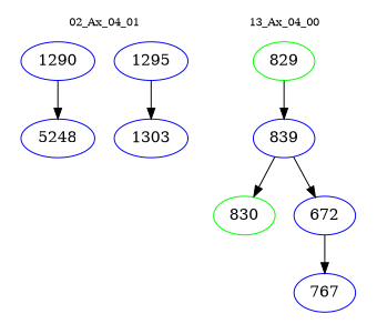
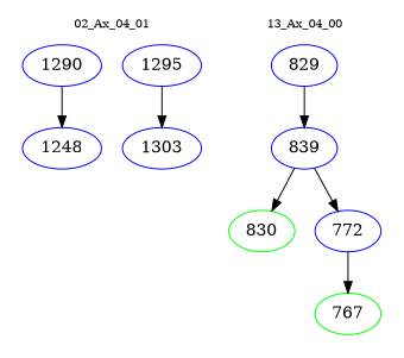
  digraph {
    node [color=blue]
    edge [color=black]
    n1 [label=1295]
    n2 [label=1290]
    n3 [label=1303]
-   n4 [label=5248]
-   n5 [color=green label=829]
+   n4 [label=1248]
+   n5 [label=829]
    n6 [label=839]
    n7 [color=green label=830]
-   n8 [label=672]
-   n9 [label=767]
+   n8 [label=772]
+   n9 [color=green label=767]
    subgraph cluster_1 {
      color=white
      fontsize=10
      label="02_Ax_04_01"
      n1
      n2
      n3
      n4
    }
    subgraph cluster_2 {
      color=white
      fontsize=10
      label="13_Ax_04_00"
      n5
      n6
      n7
      n8
      n9
    }
    n1 -> n3
    n2 -> n4
    n5 -> n6
    n6 -> n7
    n6 -> n8
    n8 -> n9
  }
